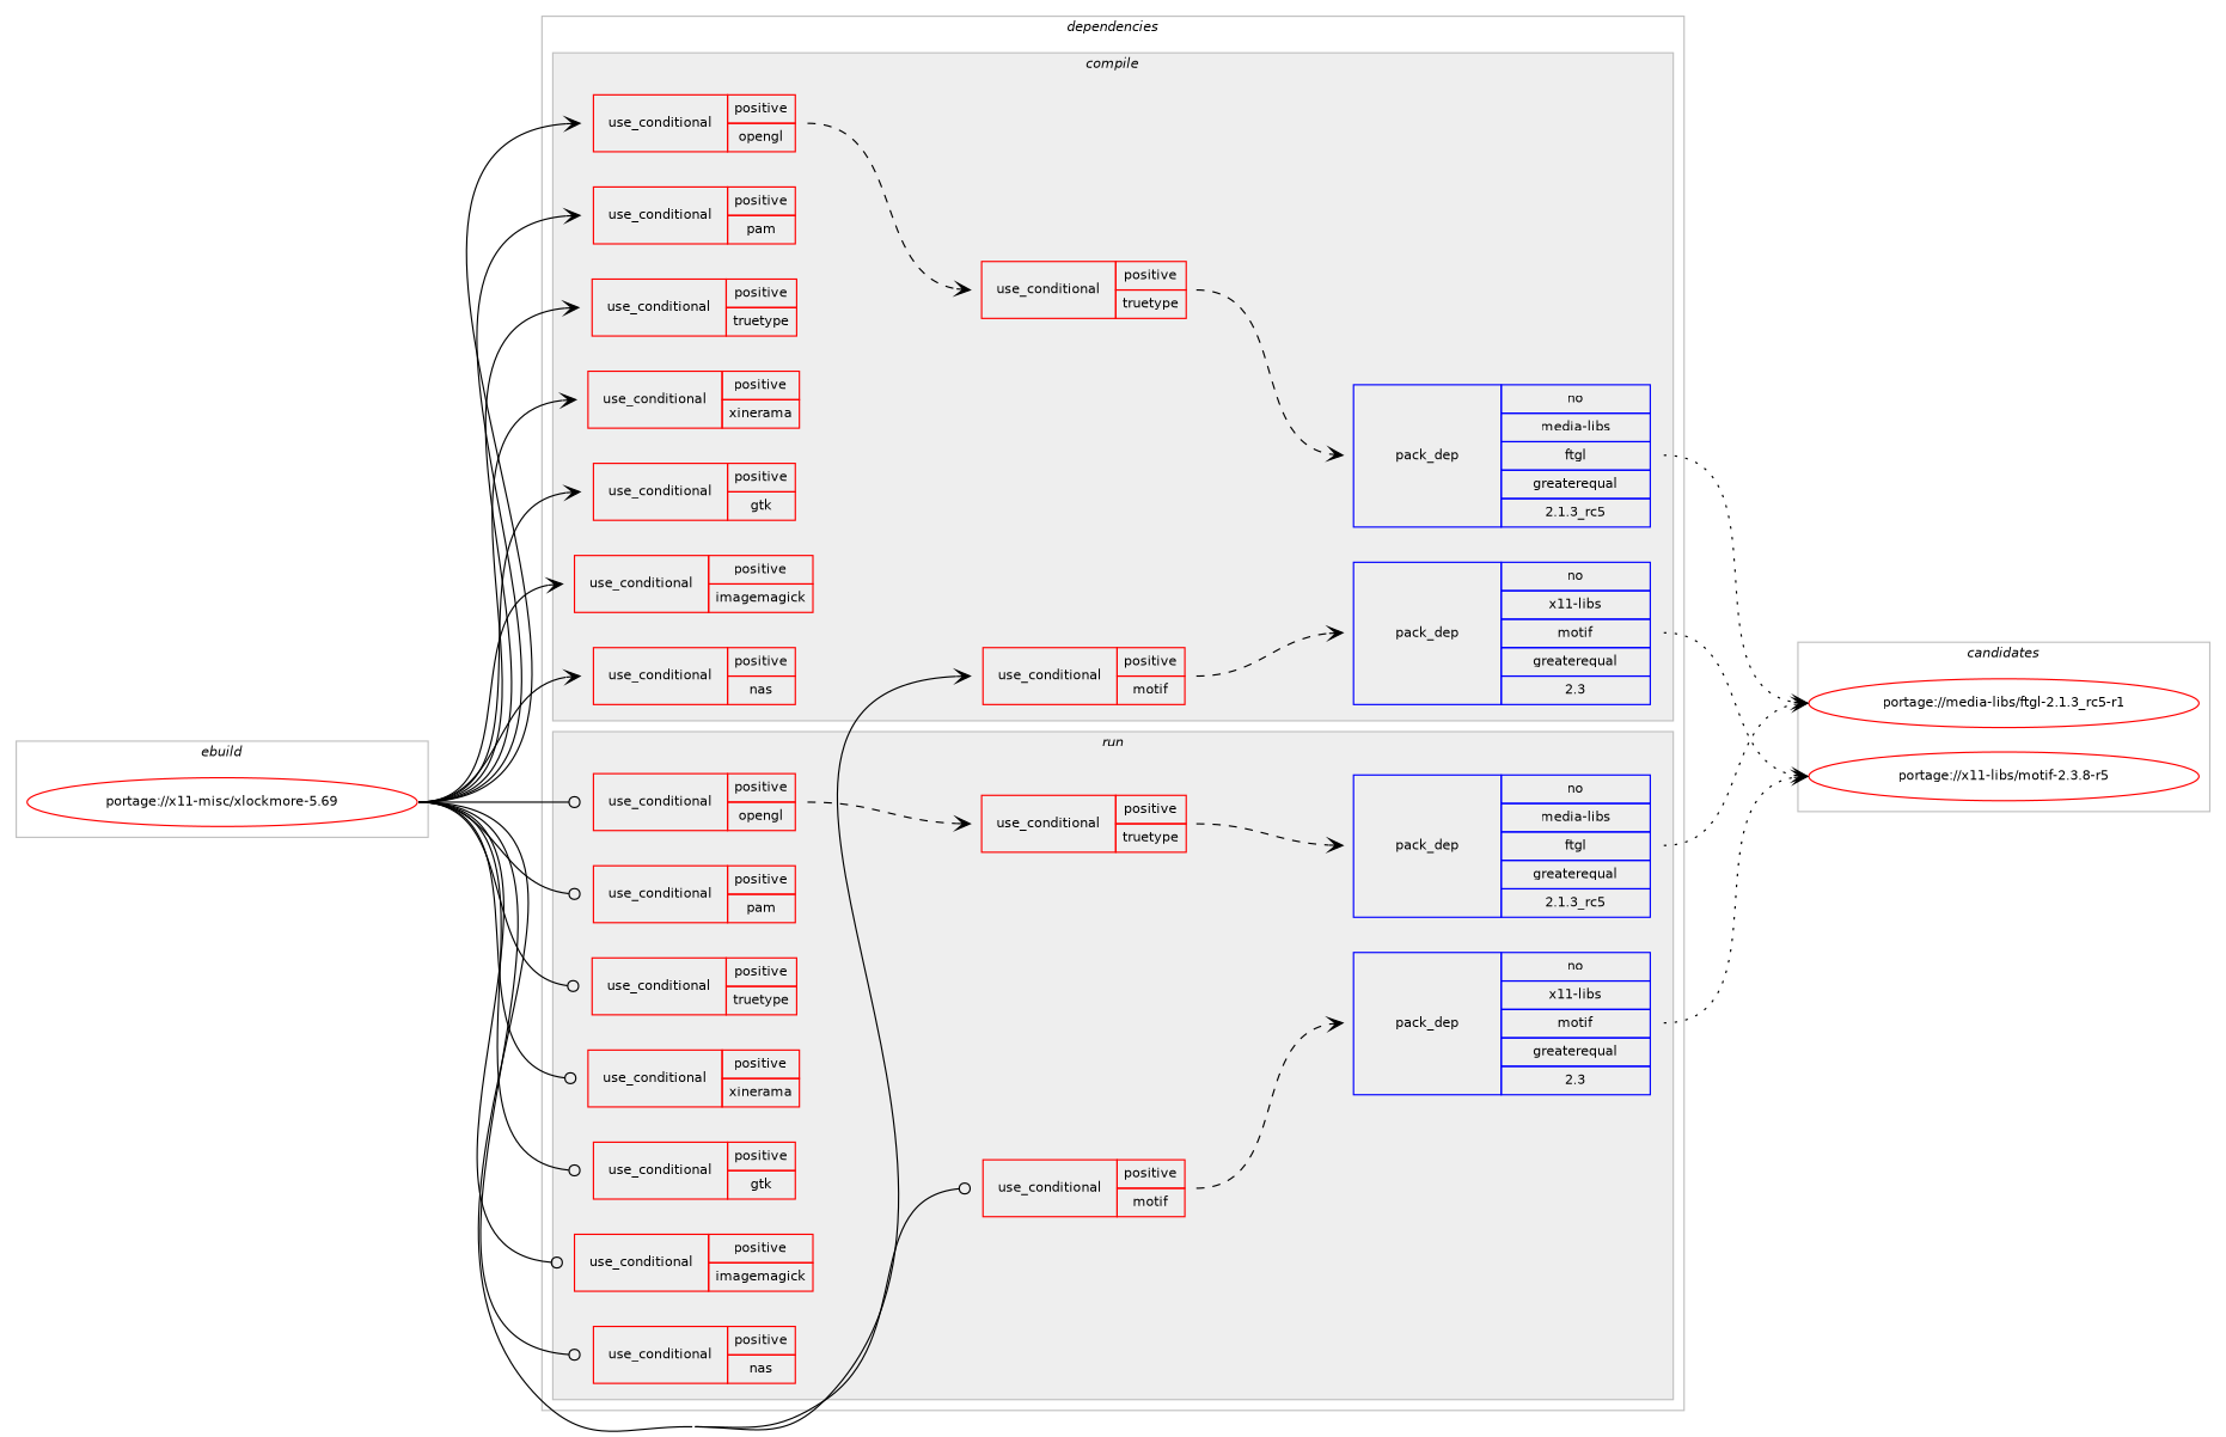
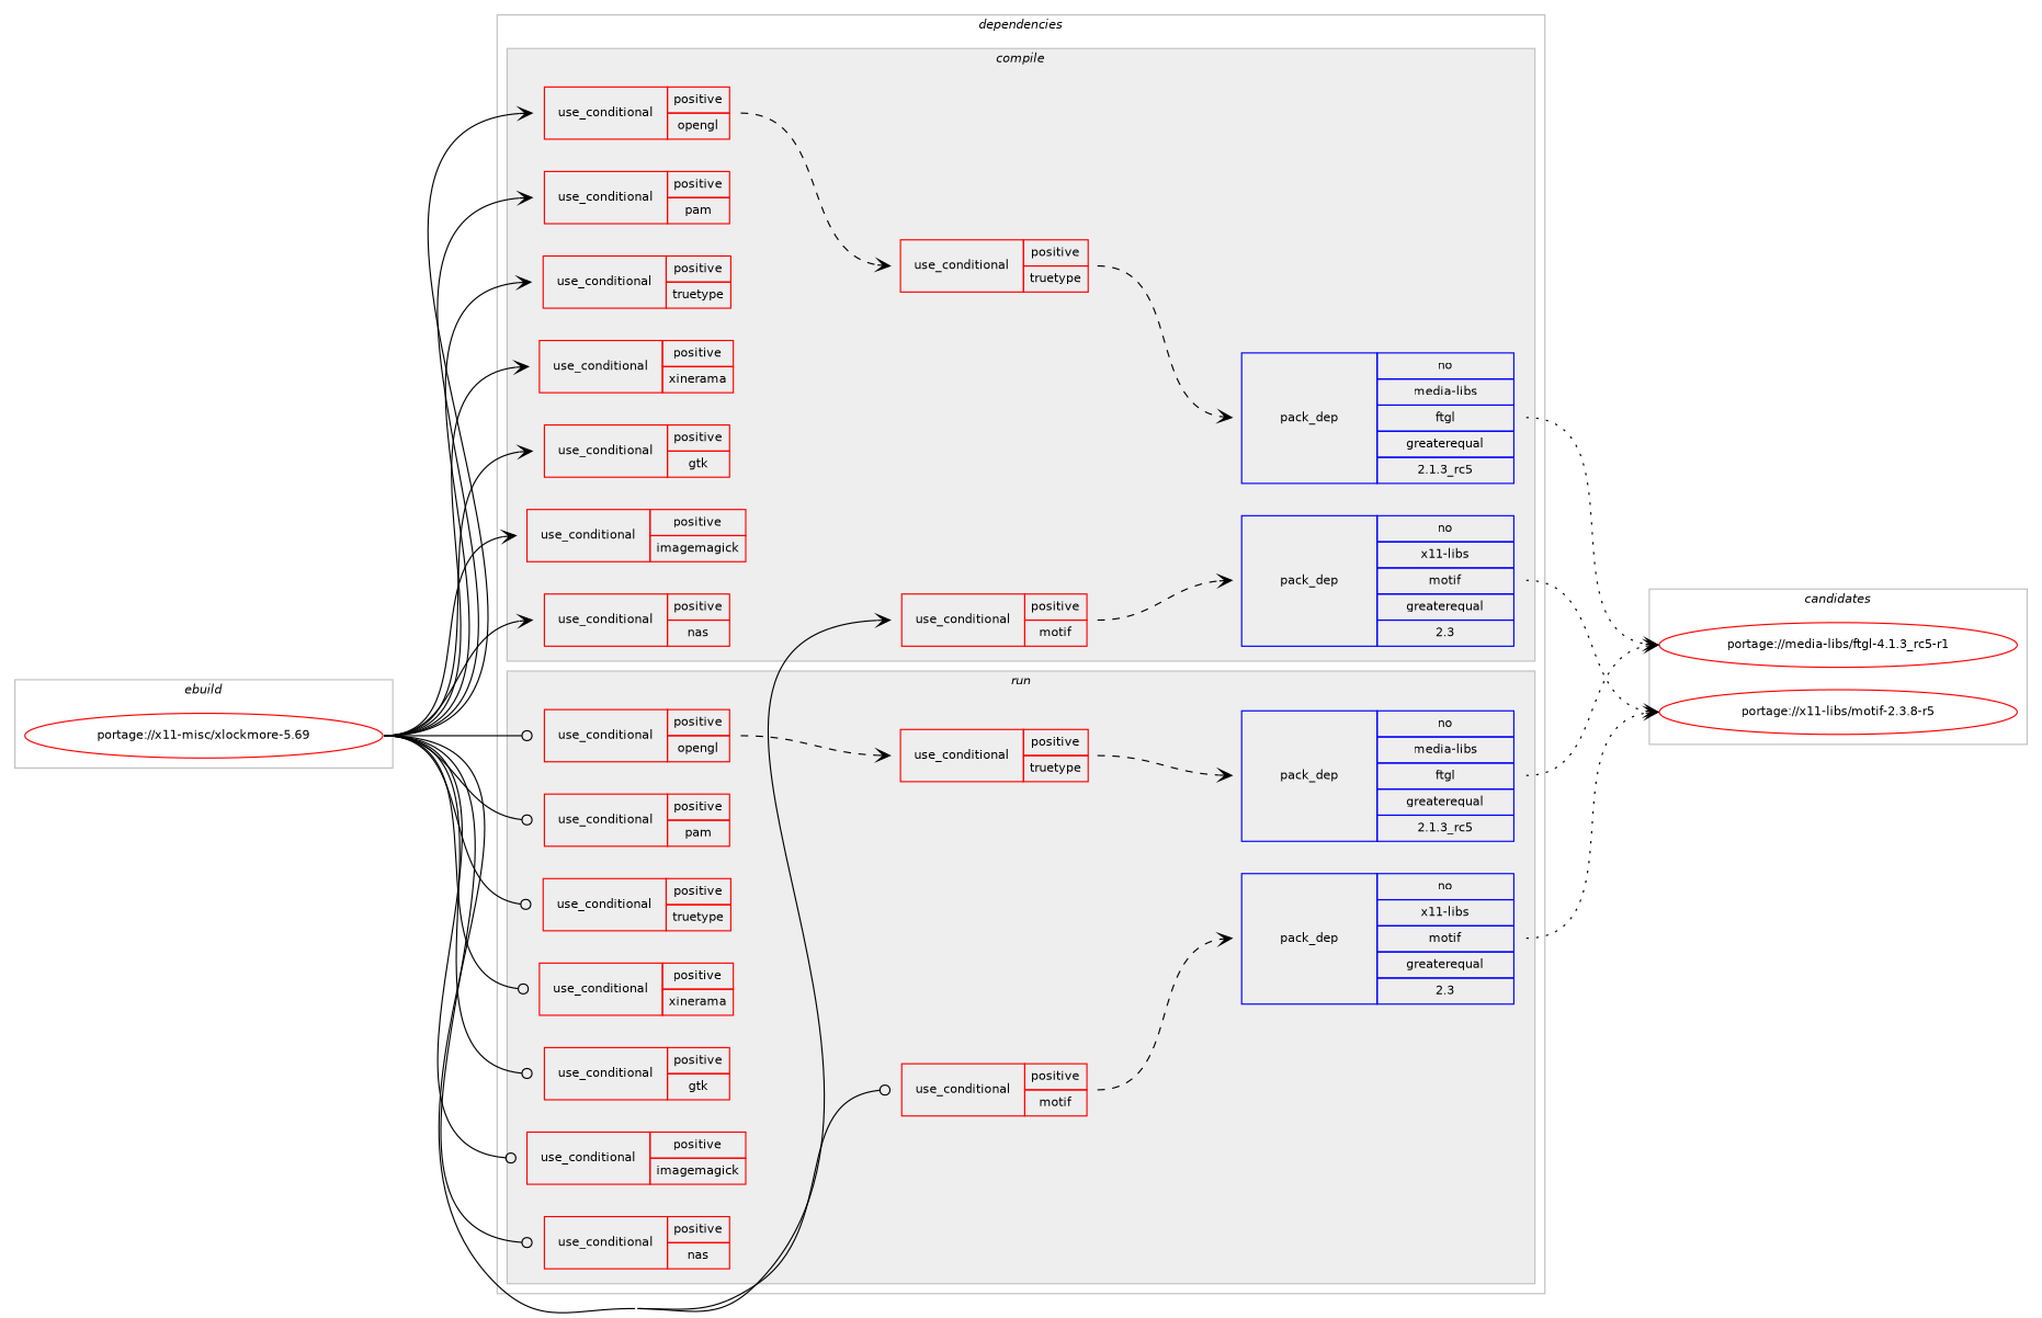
  digraph {
    compound=true
    concentrate=true
    fontname=Helvetica
    fontsize=10
    newrank=true
    rankdir=LR
    ranksep=1.5
    node [color=red fontname=Helvetica fontsize=10 shape=none]
    edge [arrowhead=vee headport=w style=solid tailport=e weight=20]
    n1 [label="portage://x11-misc/xlockmore-5.69" width=4 shape=""]
    n2 [label=<<TABLE BORDER="0" CELLBORDER="1" CELLSPACING="0" CELLPADDING="4"><TR><TD ROWSPAN="3" CELLPADDING="10">use_conditional</TD></TR><TR><TD>positive</TD></TR><TR><TD>gtk</TD></TR></TABLE>>]
    n3 [label=<<TABLE BORDER="0" CELLBORDER="1" CELLSPACING="0" CELLPADDING="4"><TR><TD ROWSPAN="3" CELLPADDING="10">use_conditional</TD></TR><TR><TD>positive</TD></TR><TR><TD>imagemagick</TD></TR></TABLE>>]
    n4 [color=blue label=<<TABLE BORDER="0" CELLBORDER="1" CELLSPACING="0" CELLPADDING="4" WIDTH="220"><TR><TD ROWSPAN="6" CELLPADDING="30">pack_dep</TD></TR><TR><TD WIDTH="110">no</TD></TR><TR><TD>x11-libs</TD></TR><TR><TD>motif</TD></TR><TR><TD>greaterequal</TD></TR><TR><TD>2.3</TD></TR></TABLE>>]
    n5 [label=<<TABLE BORDER="0" CELLBORDER="1" CELLSPACING="0" CELLPADDING="4"><TR><TD ROWSPAN="3" CELLPADDING="10">use_conditional</TD></TR><TR><TD>positive</TD></TR><TR><TD>motif</TD></TR></TABLE>>]
    n6 [label=<<TABLE BORDER="0" CELLBORDER="1" CELLSPACING="0" CELLPADDING="4"><TR><TD ROWSPAN="3" CELLPADDING="10">use_conditional</TD></TR><TR><TD>positive</TD></TR><TR><TD>nas</TD></TR></TABLE>>]
    n7 [color=blue label=<<TABLE BORDER="0" CELLBORDER="1" CELLSPACING="0" CELLPADDING="4" WIDTH="220"><TR><TD ROWSPAN="6" CELLPADDING="30">pack_dep</TD></TR><TR><TD WIDTH="110">no</TD></TR><TR><TD>media-libs</TD></TR><TR><TD>ftgl</TD></TR><TR><TD>greaterequal</TD></TR><TR><TD>2.1.3_rc5</TD></TR></TABLE>>]
    n8 [label=<<TABLE BORDER="0" CELLBORDER="1" CELLSPACING="0" CELLPADDING="4"><TR><TD ROWSPAN="3" CELLPADDING="10">use_conditional</TD></TR><TR><TD>positive</TD></TR><TR><TD>truetype</TD></TR></TABLE>>]
    n9 [label=<<TABLE BORDER="0" CELLBORDER="1" CELLSPACING="0" CELLPADDING="4"><TR><TD ROWSPAN="3" CELLPADDING="10">use_conditional</TD></TR><TR><TD>positive</TD></TR><TR><TD>opengl</TD></TR></TABLE>>]
    n10 [label=<<TABLE BORDER="0" CELLBORDER="1" CELLSPACING="0" CELLPADDING="4"><TR><TD ROWSPAN="3" CELLPADDING="10">use_conditional</TD></TR><TR><TD>positive</TD></TR><TR><TD>pam</TD></TR></TABLE>>]
    n11 [label=<<TABLE BORDER="0" CELLBORDER="1" CELLSPACING="0" CELLPADDING="4"><TR><TD ROWSPAN="3" CELLPADDING="10">use_conditional</TD></TR><TR><TD>positive</TD></TR><TR><TD>truetype</TD></TR></TABLE>>]
    n12 [label=<<TABLE BORDER="0" CELLBORDER="1" CELLSPACING="0" CELLPADDING="4"><TR><TD ROWSPAN="3" CELLPADDING="10">use_conditional</TD></TR><TR><TD>positive</TD></TR><TR><TD>xinerama</TD></TR></TABLE>>]
    n13 [label=<<TABLE BORDER="0" CELLBORDER="1" CELLSPACING="0" CELLPADDING="4"><TR><TD ROWSPAN="3" CELLPADDING="10">use_conditional</TD></TR><TR><TD>positive</TD></TR><TR><TD>gtk</TD></TR></TABLE>>]
    n14 [label=<<TABLE BORDER="0" CELLBORDER="1" CELLSPACING="0" CELLPADDING="4"><TR><TD ROWSPAN="3" CELLPADDING="10">use_conditional</TD></TR><TR><TD>positive</TD></TR><TR><TD>imagemagick</TD></TR></TABLE>>]
    n15 [color=blue label=<<TABLE BORDER="0" CELLBORDER="1" CELLSPACING="0" CELLPADDING="4" WIDTH="220"><TR><TD ROWSPAN="6" CELLPADDING="30">pack_dep</TD></TR><TR><TD WIDTH="110">no</TD></TR><TR><TD>x11-libs</TD></TR><TR><TD>motif</TD></TR><TR><TD>greaterequal</TD></TR><TR><TD>2.3</TD></TR></TABLE>>]
    n16 [label=<<TABLE BORDER="0" CELLBORDER="1" CELLSPACING="0" CELLPADDING="4"><TR><TD ROWSPAN="3" CELLPADDING="10">use_conditional</TD></TR><TR><TD>positive</TD></TR><TR><TD>motif</TD></TR></TABLE>>]
    n17 [label=<<TABLE BORDER="0" CELLBORDER="1" CELLSPACING="0" CELLPADDING="4"><TR><TD ROWSPAN="3" CELLPADDING="10">use_conditional</TD></TR><TR><TD>positive</TD></TR><TR><TD>nas</TD></TR></TABLE>>]
    n18 [color=blue label=<<TABLE BORDER="0" CELLBORDER="1" CELLSPACING="0" CELLPADDING="4" WIDTH="220"><TR><TD ROWSPAN="6" CELLPADDING="30">pack_dep</TD></TR><TR><TD WIDTH="110">no</TD></TR><TR><TD>media-libs</TD></TR><TR><TD>ftgl</TD></TR><TR><TD>greaterequal</TD></TR><TR><TD>2.1.3_rc5</TD></TR></TABLE>>]
    n19 [label=<<TABLE BORDER="0" CELLBORDER="1" CELLSPACING="0" CELLPADDING="4"><TR><TD ROWSPAN="3" CELLPADDING="10">use_conditional</TD></TR><TR><TD>positive</TD></TR><TR><TD>truetype</TD></TR></TABLE>>]
    n20 [label=<<TABLE BORDER="0" CELLBORDER="1" CELLSPACING="0" CELLPADDING="4"><TR><TD ROWSPAN="3" CELLPADDING="10">use_conditional</TD></TR><TR><TD>positive</TD></TR><TR><TD>opengl</TD></TR></TABLE>>]
    n21 [label=<<TABLE BORDER="0" CELLBORDER="1" CELLSPACING="0" CELLPADDING="4"><TR><TD ROWSPAN="3" CELLPADDING="10">use_conditional</TD></TR><TR><TD>positive</TD></TR><TR><TD>pam</TD></TR></TABLE>>]
    n22 [label=<<TABLE BORDER="0" CELLBORDER="1" CELLSPACING="0" CELLPADDING="4"><TR><TD ROWSPAN="3" CELLPADDING="10">use_conditional</TD></TR><TR><TD>positive</TD></TR><TR><TD>truetype</TD></TR></TABLE>>]
    n23 [label=<<TABLE BORDER="0" CELLBORDER="1" CELLSPACING="0" CELLPADDING="4"><TR><TD ROWSPAN="3" CELLPADDING="10">use_conditional</TD></TR><TR><TD>positive</TD></TR><TR><TD>xinerama</TD></TR></TABLE>>]
    n24 [label="portage://x11-libs/motif-2.3.8-r5" width=4 shape=""]
-   n25 [label="portage://media-libs/ftgl-2.1.3_rc5-r1" width=4 shape=""]
+   n25 [label="portage://media-libs/ftgl-4.1.3_rc5-r1" width=4 shape=""]
    subgraph cluster_1 {
      color=gray
      label=<<i>ebuild</i>>
      rank=same
      n1
    }
    subgraph cluster_2 {
      color=gray
      label=<<i>dependencies</i>>
      subgraph cluster_3 {
        color=gray
        fillcolor="#eeeeee"
        label=<<i>compile</i>>
        style=filled
        subgraph sub_4 {
          color=gray
          fillcolor="#eeeeee"
          label=<<i>compile</i>>
          style=filled
          n2
        }
        subgraph sub_5 {
          color=gray
          fillcolor="#eeeeee"
          label=<<i>compile</i>>
          style=filled
          n3
        }
        subgraph sub_6 {
          color=gray
          fillcolor="#eeeeee"
          label=<<i>compile</i>>
          style=filled
          n5
          subgraph sub_7 {
            color=gray
            fillcolor="#eeeeee"
            label=<<i>compile</i>>
            style=filled
            n4
          }
        }
        subgraph sub_8 {
          color=gray
          fillcolor="#eeeeee"
          label=<<i>compile</i>>
          style=filled
          n6
        }
        subgraph sub_9 {
          color=gray
          fillcolor="#eeeeee"
          label=<<i>compile</i>>
          style=filled
          n9
          subgraph sub_10 {
            color=gray
            fillcolor="#eeeeee"
            label=<<i>compile</i>>
            style=filled
            n8
            subgraph sub_11 {
              color=gray
              fillcolor="#eeeeee"
              label=<<i>compile</i>>
              style=filled
              n7
            }
          }
        }
        subgraph sub_12 {
          color=gray
          fillcolor="#eeeeee"
          label=<<i>compile</i>>
          style=filled
          n10
        }
        subgraph sub_13 {
          color=gray
          fillcolor="#eeeeee"
          label=<<i>compile</i>>
          style=filled
          n11
        }
        subgraph sub_14 {
          color=gray
          fillcolor="#eeeeee"
          label=<<i>compile</i>>
          style=filled
          n12
        }
      }
      subgraph cluster_15 {
        color=gray
        fillcolor="#eeeeee"
        label=<<i>compile and run</i>>
        style=filled
      }
      subgraph cluster_16 {
        color=gray
        fillcolor="#eeeeee"
        label=<<i>run</i>>
        style=filled
        subgraph sub_17 {
          color=gray
          fillcolor="#eeeeee"
          label=<<i>run</i>>
          style=filled
          n13
        }
        subgraph sub_18 {
          color=gray
          fillcolor="#eeeeee"
          label=<<i>run</i>>
          style=filled
          n14
        }
        subgraph sub_19 {
          color=gray
          fillcolor="#eeeeee"
          label=<<i>run</i>>
          style=filled
          n16
          subgraph sub_20 {
            color=gray
            fillcolor="#eeeeee"
            label=<<i>run</i>>
            style=filled
            n15
          }
        }
        subgraph sub_21 {
          color=gray
          fillcolor="#eeeeee"
          label=<<i>run</i>>
          style=filled
          n17
        }
        subgraph sub_22 {
          color=gray
          fillcolor="#eeeeee"
          label=<<i>run</i>>
          style=filled
          n20
          subgraph sub_23 {
            color=gray
            fillcolor="#eeeeee"
            label=<<i>run</i>>
            style=filled
            n19
            subgraph sub_24 {
              color=gray
              fillcolor="#eeeeee"
              label=<<i>run</i>>
              style=filled
              n18
            }
          }
        }
        subgraph sub_25 {
          color=gray
          fillcolor="#eeeeee"
          label=<<i>run</i>>
          style=filled
          n21
        }
        subgraph sub_26 {
          color=gray
          fillcolor="#eeeeee"
          label=<<i>run</i>>
          style=filled
          n22
        }
        subgraph sub_27 {
          color=gray
          fillcolor="#eeeeee"
          label=<<i>run</i>>
          style=filled
          n23
        }
      }
    }
    subgraph cluster_28 {
      color=gray
      label=<<i>candidates</i>>
      rank=same
      subgraph sub_29 {
        color=black
        label=<<i>candidates</i>>
        nodesep=1
        rank=same
        n24
      }
      subgraph sub_30 {
        color=black
        label=<<i>candidates</i>>
        nodesep=1
        rank=same
        n25
      }
      subgraph sub_31 {
        color=black
        label=<<i>candidates</i>>
        nodesep=1
        rank=same
        n24
      }
      subgraph sub_32 {
        color=black
        label=<<i>candidates</i>>
        nodesep=1
        rank=same
        n25
      }
    }
    n1 -> n2
    n1 -> n3
    n1 -> n5
    n1 -> n6
    n1 -> n9
    n1 -> n10
    n1 -> n11
    n1 -> n12
    n1 -> n13 [arrowhead=odot]
    n1 -> n14 [arrowhead=odot]
    n1 -> n16 [arrowhead=odot]
    n1 -> n17 [arrowhead=odot]
    n1 -> n20 [arrowhead=odot]
    n1 -> n21 [arrowhead=odot]
    n1 -> n22 [arrowhead=odot]
    n1 -> n23 [arrowhead=odot]
    n4 -> n24 [style=dotted weight=100]
    n5 -> n4 [style=dashed]
    n7 -> n25 [style=dotted weight=100]
    n8 -> n7 [style=dashed]
    n9 -> n8 [style=dashed]
    n15 -> n24 [style=dotted weight=100]
    n16 -> n15 [style=dashed]
    n18 -> n25 [style=dotted weight=100]
    n19 -> n18 [style=dashed]
    n20 -> n19 [style=dashed]
  }
